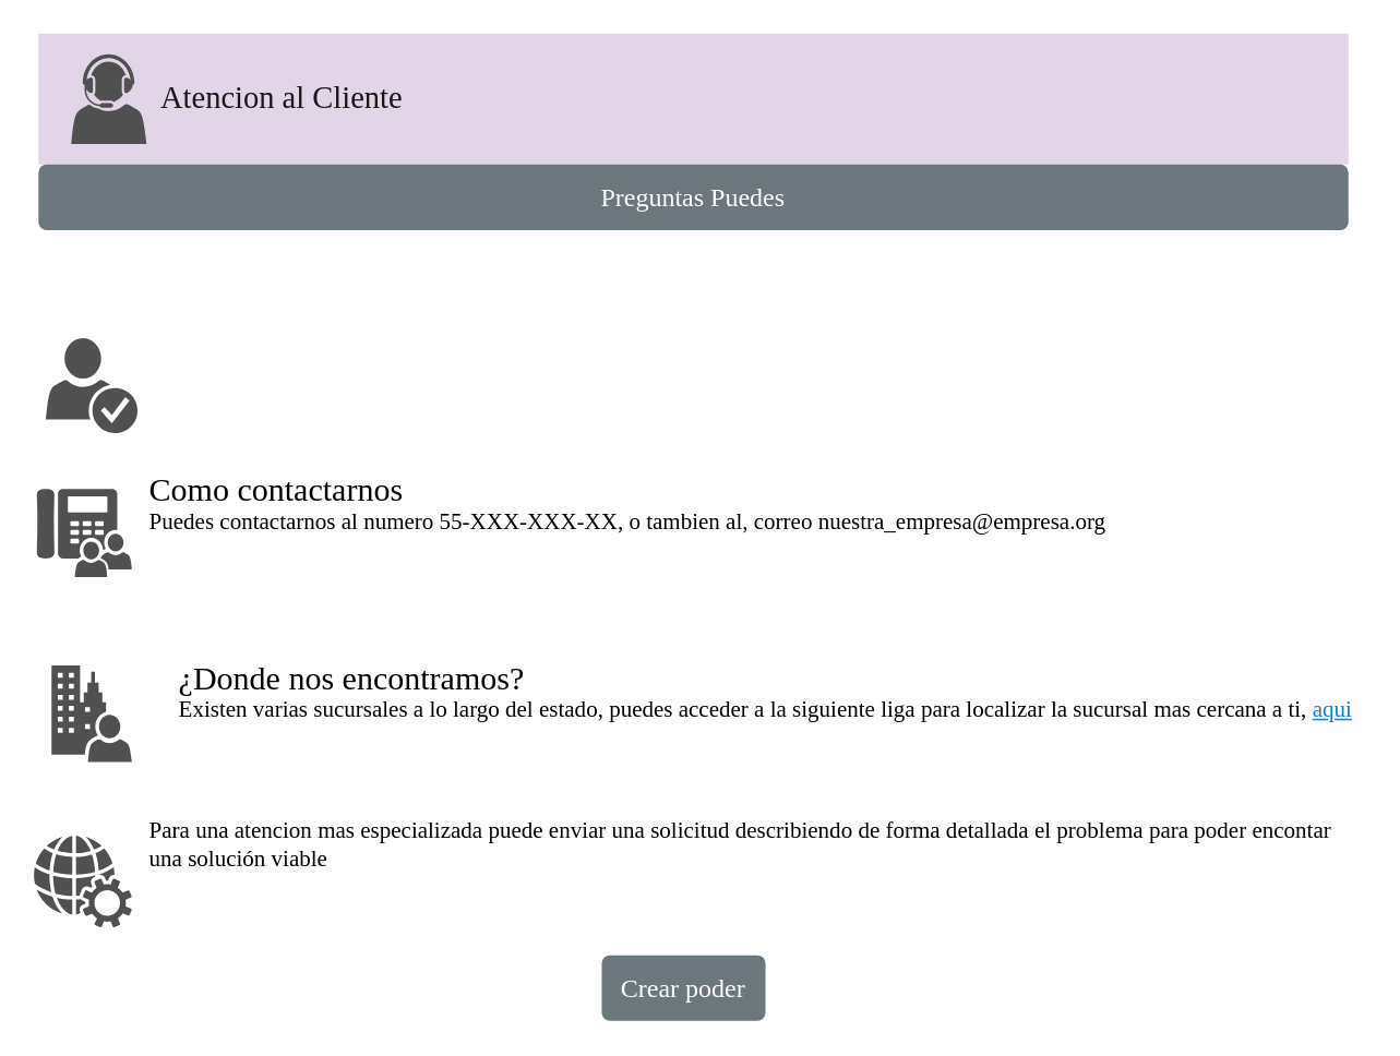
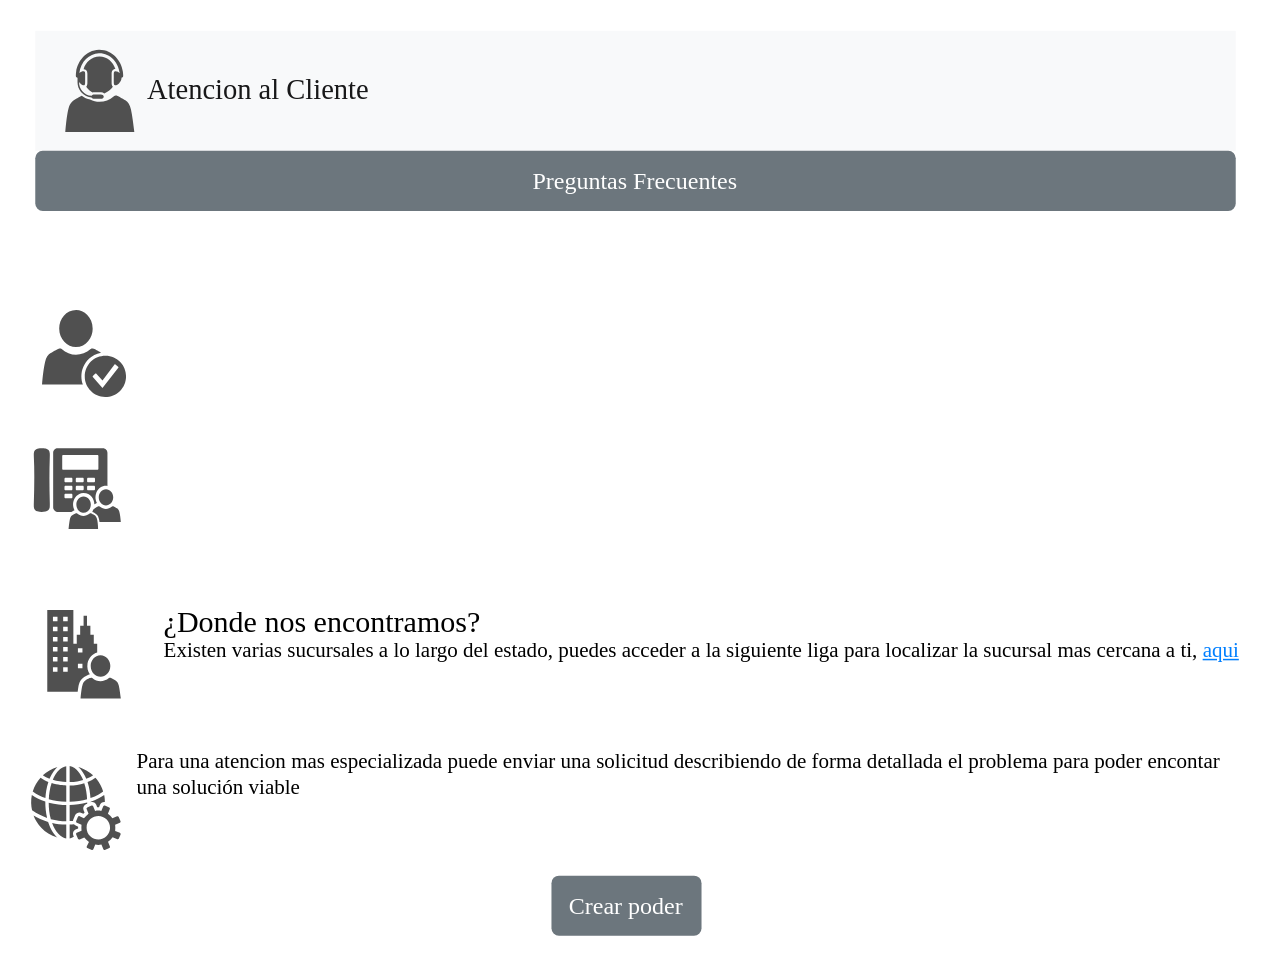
  <mxCell id="0" />
  <mxCell id="1" parent="0" />
- <mxCell id="2" value="&lt;font style=&quot;font-size: 19px;&quot; face=&quot;Times New Roman&quot;&gt;&amp;nbsp; &amp;nbsp; Atencion al Cliente&lt;/font&gt;" style="html=1;shadow=0;dashed=0;fillColor=#e1d5e7;strokeColor=none;fontSize=16;fontColor=#181819;align=left;spacing=2;spacingLeft=55;" parent="1" vertex="1"><mxGeometry x="23" y="20" width="800" height="80" as="geometry" /></mxCell>
+ <mxCell id="2" value="&lt;font style=&quot;font-size: 19px;&quot; face=&quot;Times New Roman&quot;&gt;&amp;nbsp; &amp;nbsp; Atencion al Cliente&lt;/font&gt;" style="html=1;shadow=0;dashed=0;fillColor=#F8F9FA;strokeColor=none;fontSize=16;fontColor=#181819;align=left;spacing=2;spacingLeft=55;" parent="1" vertex="1"><mxGeometry x="23" y="20" width="800" height="80" as="geometry" /></mxCell>
  <mxCell id="3" value="" style="sketch=0;pointerEvents=1;shadow=0;dashed=0;html=1;strokeColor=none;fillColor=#505050;labelPosition=center;verticalLabelPosition=bottom;verticalAlign=top;outlineConnect=0;align=center;shape=mxgraph.office.users.call_center_agent;" parent="1" vertex="1"><mxGeometry x="43" y="32.5" width="46" height="55" as="geometry" /></mxCell>
- <mxCell id="4" value="&lt;span style=&quot;font-size: 20px;&quot;&gt;Como contactarnos&lt;/span&gt;&lt;br&gt;Puedes contactarnos al numero 55-XXX-XXX-XX, o tambien al, correo nuestra_empresa@empresa.org" style="strokeColor=none;fillColor=none;fontColor=#000000;perimeter=none;whiteSpace=wrap;resizeWidth=1;align=left;spacing=2;fontSize=14;verticalAlign=top;html=1;fontFamily=Times New Roman;" parent="1" vertex="1"><mxGeometry x="89" y="280" width="726" height="90" as="geometry" /></mxCell>
  <mxCell id="5" value="&lt;span style=&quot;font-size: 20px;&quot;&gt;¿Donde nos encontramos?&lt;/span&gt;&lt;br&gt;Existen varias sucursales a lo largo del estado, puedes acceder a la siguiente liga para localizar la sucursal mas cercana a ti, &lt;font color=&quot;#007fff&quot;&gt;&lt;u&gt;aqui&lt;/u&gt;&lt;/font&gt;" style="strokeColor=none;fillColor=none;fontColor=#000000;perimeter=none;whiteSpace=wrap;resizeWidth=1;align=left;spacing=2;fontSize=14;verticalAlign=top;html=1;fontFamily=Times New Roman;" parent="1" vertex="1"><mxGeometry x="107" y="395" width="726" height="90" as="geometry" /></mxCell>
- <mxCell id="6" value="Preguntas Puedes" style="html=1;shadow=0;dashed=0;shape=mxgraph.bootstrap.rrect;rSize=5;strokeColor=none;strokeWidth=1;fillColor=#6C767D;fontColor=#FFFFFF;whiteSpace=wrap;align=center;verticalAlign=middle;spacingLeft=0;fontStyle=0;fontSize=16;spacing=5;fontFamily=Times New Roman;" parent="1" vertex="1"><mxGeometry x="23" y="100" width="800" height="40" as="geometry" /></mxCell>
+ <mxCell id="6" value="Preguntas Frecuentes" style="html=1;shadow=0;dashed=0;shape=mxgraph.bootstrap.rrect;rSize=5;strokeColor=none;strokeWidth=1;fillColor=#6C767D;fontColor=#FFFFFF;whiteSpace=wrap;align=center;verticalAlign=middle;spacingLeft=0;fontStyle=0;fontSize=16;spacing=5;fontFamily=Times New Roman;" parent="1" vertex="1"><mxGeometry x="23" y="100" width="800" height="40" as="geometry" /></mxCell>
  <mxCell id="7" value="" style="sketch=0;pointerEvents=1;shadow=0;dashed=0;html=1;strokeColor=none;fillColor=#505050;labelPosition=center;verticalLabelPosition=bottom;verticalAlign=top;outlineConnect=0;align=center;shape=mxgraph.office.services.response_group_service;fontFamily=Times New Roman;fontSize=19;" parent="1" vertex="1"><mxGeometry x="22" y="298" width="58" height="54" as="geometry" /></mxCell>
  <mxCell id="8" value="" style="sketch=0;pointerEvents=1;shadow=0;dashed=0;html=1;strokeColor=none;fillColor=#505050;labelPosition=center;verticalLabelPosition=bottom;verticalAlign=top;outlineConnect=0;align=center;shape=mxgraph.office.security.credentials;fontFamily=Times New Roman;fontSize=19;" parent="1" vertex="1"><mxGeometry x="27.5" y="206" width="56" height="58" as="geometry" /></mxCell>
  <mxCell id="9" value="" style="sketch=0;pointerEvents=1;shadow=0;dashed=0;html=1;strokeColor=none;fillColor=#505050;labelPosition=center;verticalLabelPosition=bottom;verticalAlign=top;outlineConnect=0;align=center;shape=mxgraph.office.users.on_premises_user;fontFamily=Times New Roman;fontSize=19;" parent="1" vertex="1"><mxGeometry x="31" y="406" width="49" height="59" as="geometry" /></mxCell>
  <mxCell id="10" value="Crear poder" style="html=1;shadow=0;dashed=0;shape=mxgraph.bootstrap.rrect;rSize=5;strokeColor=none;strokeWidth=1;fillColor=#6C767D;fontColor=#FFFFFF;whiteSpace=wrap;align=center;verticalAlign=middle;spacingLeft=0;fontStyle=0;fontSize=16;spacing=5;fontFamily=Times New Roman;" parent="1" vertex="1"><mxGeometry x="367" y="583" width="100" height="40" as="geometry" /></mxCell>
  <mxCell id="11" value="Para una atencion mas especializada puede enviar una solicitud describiendo de forma detallada el problema para poder encontar una solución viable" style="strokeColor=none;fillColor=none;fontColor=#000000;perimeter=none;whiteSpace=wrap;resizeWidth=1;align=left;spacing=2;fontSize=14;verticalAlign=top;html=1;fontFamily=Times New Roman;" parent="1" vertex="1"><mxGeometry x="89" y="493" width="726" height="90" as="geometry" /></mxCell>
  <mxCell id="12" value="" style="sketch=0;pointerEvents=1;shadow=0;dashed=0;html=1;strokeColor=none;fillColor=#505050;labelPosition=center;verticalLabelPosition=bottom;verticalAlign=top;outlineConnect=0;align=center;shape=mxgraph.office.services.web_services;fontFamily=Times New Roman;fontSize=19;fontColor=#007FFF;" parent="1" vertex="1"><mxGeometry x="20" y="510" width="60" height="56" as="geometry" /></mxCell>
